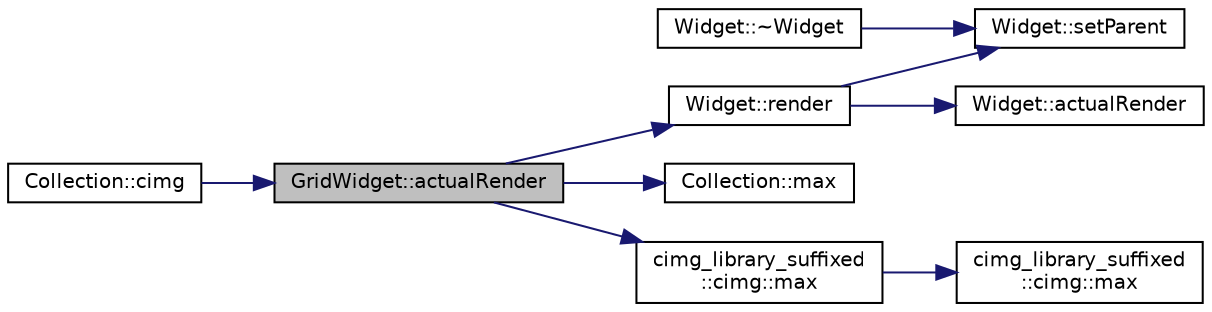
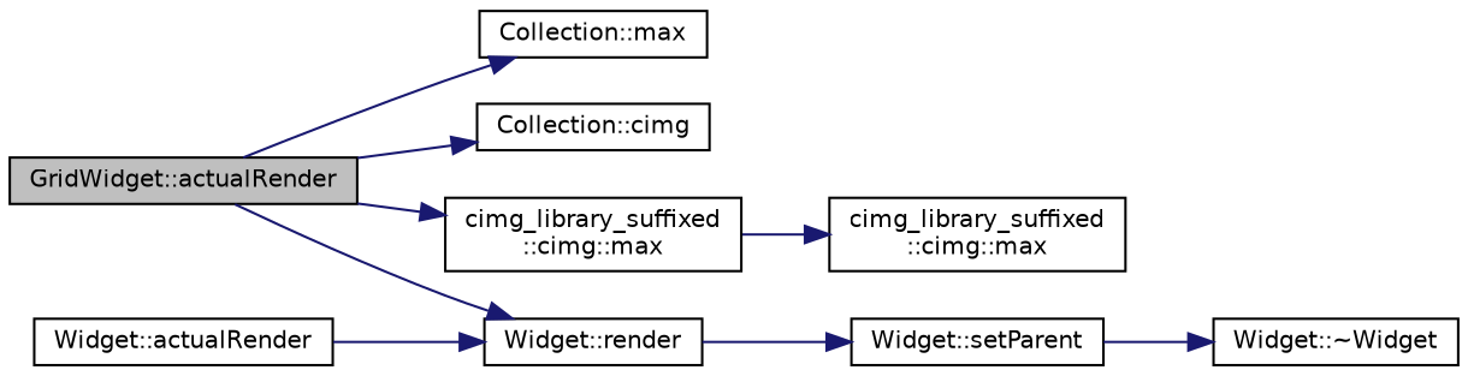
  digraph {
    rankdir=LR
    node [color=black fillcolor=white fontname=Helvetica fontsize=10 shape=record style=filled]
    edge [color=midnightblue fontname=Helvetica fontsize=10 labelfontname=Helvetica labelfontsize=10 style=solid]
    n1 [fillcolor=grey75 fontcolor=black height=0.2 label="GridWidget::actualRender" width=0.4]
    n2 [height=0.2 label="Collection::max" width=0.4]
    n3 [height=0.2 label="Collection::cimg" width=0.4]
    n4 [height=0.2 label="cimg_library_suffixed\l::cimg::max" width=0.4]
    n5 [height=0.2 label="Widget::render" width=0.4]
    n6 [height=0.2 label="cimg_library_suffixed\l::cimg::max" width=0.4]
    n7 [height=0.2 label="Widget::setParent" width=0.4]
    n8 [height=0.2 label="Widget::actualRender" width=0.4]
    n9 [height=0.2 label="Widget::~Widget" width=0.4]
    n1 -> n2
-   n3 -> n1
+   n1 -> n3
    n1 -> n4
    n1 -> n5
    n4 -> n6
    n5 -> n7
-   n5 -> n8
-   n9 -> n7
+   n8 -> n5
+   n7 -> n9
  }
